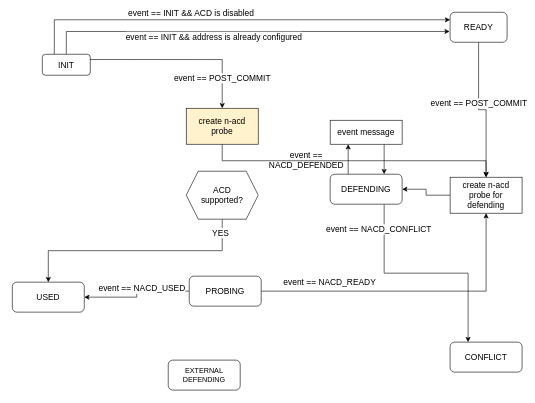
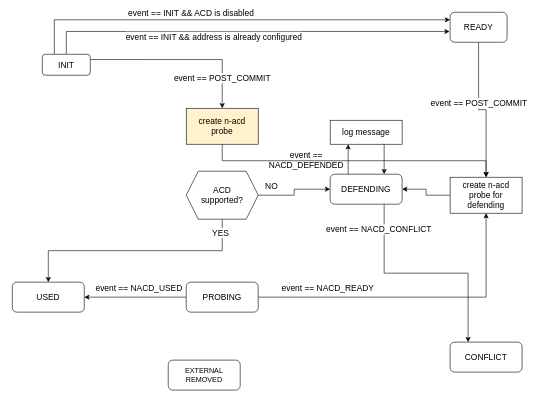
  <mxCell id="0" />
  <mxCell id="1" parent="0" />
  <mxCell id="2" style="edgeStyle=orthogonalEdgeStyle;rounded=0;orthogonalLoop=1;jettySize=auto;html=1;entryX=0;entryY=0.25;entryDx=0;entryDy=0;exitX=0.25;exitY=0;exitDx=0;exitDy=0;" edge="1" parent="1" source="6" target="9"><mxGeometry relative="1" as="geometry"><mxPoint x="110" y="60" as="sourcePoint" /></mxGeometry></mxCell>
  <mxCell id="3" value="&lt;font style=&quot;font-size: 14px;&quot;&gt;event == INIT &amp;amp;&amp;amp; ACD is disabled&lt;/font&gt;" style="edgeLabel;html=1;align=center;verticalAlign=middle;resizable=0;points=[];" vertex="1" connectable="0" parent="2"><mxGeometry x="-0.206" y="1" relative="1" as="geometry"><mxPoint y="-11" as="offset" /></mxGeometry></mxCell>
  <mxCell id="4" style="edgeStyle=orthogonalEdgeStyle;rounded=0;orthogonalLoop=1;jettySize=auto;html=1;exitX=0.5;exitY=0;exitDx=0;exitDy=0;entryX=-0.008;entryY=0.64;entryDx=0;entryDy=0;entryPerimeter=0;fontSize=14;" edge="1" parent="1" source="6" target="9"><mxGeometry relative="1" as="geometry" /></mxCell>
  <mxCell id="5" value="event == INIT &amp;amp;&amp;amp; address is already configured" style="edgeLabel;html=1;align=center;verticalAlign=middle;resizable=0;points=[];fontSize=14;" vertex="1" connectable="0" parent="4"><mxGeometry x="-0.475" y="1" relative="1" as="geometry"><mxPoint x="105" y="9" as="offset" /></mxGeometry></mxCell>
  <mxCell id="6" value="INIT" style="rounded=1;whiteSpace=wrap;html=1;fontSize=14;" parent="1" vertex="1"><mxGeometry x="70" y="90" width="80" height="35" as="geometry" /></mxCell>
  <mxCell id="7" value="USED" style="rounded=1;whiteSpace=wrap;html=1;fontSize=14;" vertex="1" parent="1"><mxGeometry x="20" y="470" width="120" height="50" as="geometry" /></mxCell>
  <mxCell id="8" value="event == POST_COMMIT" style="edgeStyle=orthogonalEdgeStyle;rounded=0;orthogonalLoop=1;jettySize=auto;html=1;exitX=0.5;exitY=1;exitDx=0;exitDy=0;fontSize=14;" edge="1" parent="1" source="9" target="17"><mxGeometry x="-0.143" relative="1" as="geometry"><mxPoint x="660" y="140" as="targetPoint" /><mxPoint x="660" y="70" as="sourcePoint" /><mxPoint as="offset" /></mxGeometry></mxCell>
  <mxCell id="9" value="READY" style="rounded=1;whiteSpace=wrap;html=1;fontSize=14;" vertex="1" parent="1"><mxGeometry x="750" y="20" width="95" height="50" as="geometry" /></mxCell>
  <mxCell id="10" value="event ==&lt;br&gt;NACD_DEFENDED" style="edgeStyle=orthogonalEdgeStyle;rounded=0;orthogonalLoop=1;jettySize=auto;html=1;exitX=0.25;exitY=0;exitDx=0;exitDy=0;fontSize=14;entryX=0.25;entryY=1;entryDx=0;entryDy=0;" edge="1" parent="1" source="13" target="30"><mxGeometry y="70" relative="1" as="geometry"><mxPoint x="579.824" y="260" as="targetPoint" /><mxPoint y="1" as="offset" /></mxGeometry></mxCell>
  <mxCell id="11" style="edgeStyle=orthogonalEdgeStyle;rounded=0;orthogonalLoop=1;jettySize=auto;html=1;exitX=0.75;exitY=1;exitDx=0;exitDy=0;entryX=0.25;entryY=0;entryDx=0;entryDy=0;fontSize=14;" edge="1" parent="1" source="13" target="14"><mxGeometry relative="1" as="geometry" /></mxCell>
  <mxCell id="12" value="event == NACD_CONFLICT" style="edgeLabel;html=1;align=center;verticalAlign=middle;resizable=0;points=[];fontSize=14;" vertex="1" connectable="0" parent="11"><mxGeometry x="-0.804" y="1" relative="1" as="geometry"><mxPoint x="-11" y="5" as="offset" /></mxGeometry></mxCell>
  <mxCell id="13" value="DEFENDING" style="rounded=1;whiteSpace=wrap;html=1;fontSize=14;" vertex="1" parent="1"><mxGeometry x="550" y="290" width="120" height="50" as="geometry" /></mxCell>
  <mxCell id="14" value="&lt;font style=&quot;font-size: 14px;&quot;&gt;CONFLICT&lt;/font&gt;" style="rounded=1;whiteSpace=wrap;html=1;" vertex="1" parent="1"><mxGeometry x="750" y="570" width="120" height="50" as="geometry" /></mxCell>
- <mxCell id="15" value="EXTERNAL&lt;br&gt;DEFENDING" style="rounded=1;whiteSpace=wrap;html=1;" vertex="1" parent="1"><mxGeometry x="280" y="600" width="120" height="50" as="geometry" /></mxCell>
+ <mxCell id="15" value="EXTERNAL&lt;br&gt;REMOVED" style="rounded=1;whiteSpace=wrap;html=1;" vertex="1" parent="1"><mxGeometry x="280" y="600" width="120" height="50" as="geometry" /></mxCell>
  <mxCell id="16" style="edgeStyle=orthogonalEdgeStyle;rounded=0;orthogonalLoop=1;jettySize=auto;html=1;exitX=0;exitY=0.5;exitDx=0;exitDy=0;entryX=1;entryY=0.5;entryDx=0;entryDy=0;fontSize=14;" edge="1" parent="1" source="17" target="13"><mxGeometry relative="1" as="geometry" /></mxCell>
  <mxCell id="17" value="create n-acd&lt;br&gt;probe for&lt;br&gt;defending" style="rounded=0;whiteSpace=wrap;html=1;fontSize=14;" vertex="1" parent="1"><mxGeometry x="750" y="295" width="120" height="60" as="geometry" /></mxCell>
  <mxCell id="18" value="event == POST_COMMIT" style="edgeStyle=orthogonalEdgeStyle;rounded=0;orthogonalLoop=1;jettySize=auto;html=1;exitX=1;exitY=0.25;exitDx=0;exitDy=0;fontSize=14;entryX=0.5;entryY=0;entryDx=0;entryDy=0;" edge="1" parent="1" source="6" target="20"><mxGeometry x="0.657" relative="1" as="geometry"><mxPoint x="370" y="185" as="targetPoint" /><mxPoint x="270" y="110" as="sourcePoint" /><mxPoint y="1" as="offset" /></mxGeometry></mxCell>
  <mxCell id="19" style="edgeStyle=orthogonalEdgeStyle;rounded=0;orthogonalLoop=1;jettySize=auto;html=1;exitX=0.5;exitY=1;exitDx=0;exitDy=0;fontSize=14;" edge="1" parent="1" source="20" target="17"><mxGeometry relative="1" as="geometry" /></mxCell>
  <mxCell id="20" value="create n-acd&lt;br&gt;probe" style="rounded=0;whiteSpace=wrap;html=1;fontSize=14;fillColor=#fff2cc;" vertex="1" parent="1"><mxGeometry x="310" y="180" width="120" height="60" as="geometry" /></mxCell>
+ <mxCell id="21" value="NO" style="edgeStyle=orthogonalEdgeStyle;rounded=0;orthogonalLoop=1;jettySize=auto;html=1;exitX=1;exitY=0.5;exitDx=0;exitDy=0;entryX=0;entryY=0.5;entryDx=0;entryDy=0;fontSize=14;" edge="1" parent="1" source="23" target="13"><mxGeometry x="-0.667" y="15" relative="1" as="geometry"><mxPoint as="offset" /></mxGeometry></mxCell>
  <mxCell id="22" value="YES" style="edgeStyle=orthogonalEdgeStyle;rounded=0;orthogonalLoop=1;jettySize=auto;html=1;exitX=0.5;exitY=1;exitDx=0;exitDy=0;fontSize=14;" edge="1" parent="1" source="23" target="7"><mxGeometry x="-0.714" y="-30" relative="1" as="geometry"><mxPoint as="offset" /></mxGeometry></mxCell>
  <mxCell id="23" value="ACD&lt;br&gt;supported?" style="shape=hexagon;perimeter=hexagonPerimeter2;whiteSpace=wrap;html=1;fixedSize=1;fontSize=14;" vertex="1" parent="1"><mxGeometry x="310" y="285" width="120" height="80" as="geometry" /></mxCell>
  <mxCell id="24" style="edgeStyle=orthogonalEdgeStyle;rounded=0;orthogonalLoop=1;jettySize=auto;html=1;exitX=0;exitY=0.5;exitDx=0;exitDy=0;fontSize=14;" edge="1" parent="1" source="28" target="7"><mxGeometry relative="1" as="geometry" /></mxCell>
  <mxCell id="25" value="event == NACD_USED" style="edgeLabel;html=1;align=center;verticalAlign=middle;resizable=0;points=[];fontSize=14;" vertex="1" connectable="0" parent="24"><mxGeometry x="0.305" relative="1" as="geometry"><mxPoint x="31" y="-15" as="offset" /></mxGeometry></mxCell>
  <mxCell id="26" style="edgeStyle=orthogonalEdgeStyle;rounded=0;orthogonalLoop=1;jettySize=auto;html=1;exitX=1;exitY=0.5;exitDx=0;exitDy=0;entryX=0.5;entryY=1;entryDx=0;entryDy=0;fontSize=14;" edge="1" parent="1" source="28" target="17"><mxGeometry relative="1" as="geometry" /></mxCell>
  <mxCell id="27" value="event == NACD_READY" style="edgeLabel;html=1;align=center;verticalAlign=middle;resizable=0;points=[];fontSize=14;" vertex="1" connectable="0" parent="26"><mxGeometry x="-0.665" y="3" relative="1" as="geometry"><mxPoint x="28" y="-12" as="offset" /></mxGeometry></mxCell>
- <mxCell id="28" value="PROBING" style="rounded=1;whiteSpace=wrap;html=1;fontSize=14;" vertex="1" parent="1"><mxGeometry x="315" y="460" width="120" height="50" as="geometry" /></mxCell>
+ <mxCell id="28" value="PROBING" style="rounded=1;whiteSpace=wrap;html=1;fontSize=14;" vertex="1" parent="1"><mxGeometry x="310" y="470" width="120" height="50" as="geometry" /></mxCell>
  <mxCell id="29" style="edgeStyle=orthogonalEdgeStyle;rounded=0;orthogonalLoop=1;jettySize=auto;html=1;exitX=0.75;exitY=1;exitDx=0;exitDy=0;entryX=0.75;entryY=0;entryDx=0;entryDy=0;fontSize=14;" edge="1" parent="1" source="30" target="13"><mxGeometry relative="1" as="geometry" /></mxCell>
- <mxCell id="30" value="event message" style="rounded=0;whiteSpace=wrap;html=1;fontSize=14;" vertex="1" parent="1"><mxGeometry x="550" y="200" width="120" height="40" as="geometry" /></mxCell>
+ <mxCell id="30" value="log message" style="rounded=0;whiteSpace=wrap;html=1;fontSize=14;" vertex="1" parent="1"><mxGeometry x="550" y="200" width="120" height="40" as="geometry" /></mxCell>
